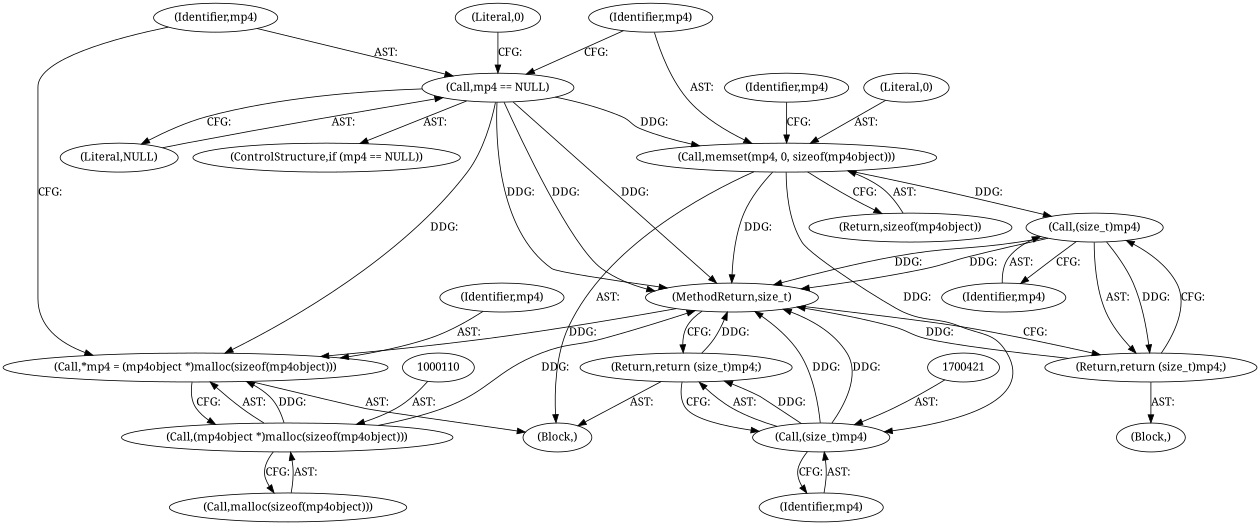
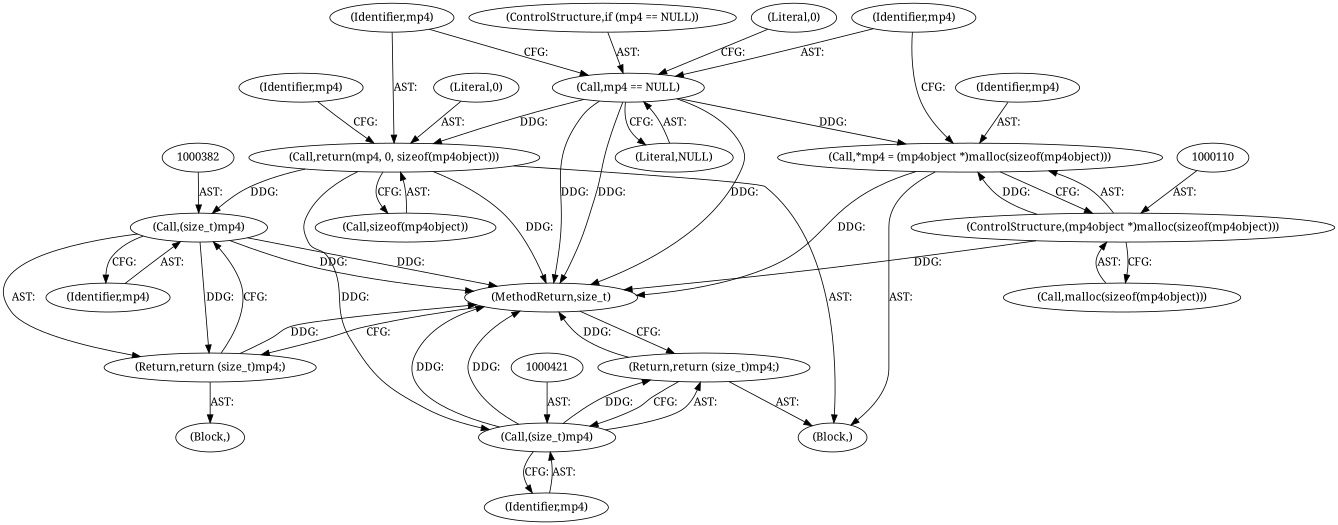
  digraph {
    fontname="Noto Serif"
    node [fontname="Noto Serif"]
    edge [fontname="Noto Serif"]
-   n1 [label="(Call,memset(mp4, 0, sizeof(mp4object)))"]
+   n1 [label="(Call,return(mp4, 0, sizeof(mp4object)))"]
    n2 [label="(Call,(size_t)mp4)"]
    n3 [label="(Call,(size_t)mp4)"]
-   n4 [label="(Return,sizeof(mp4object))"]
+   n4 [label="(Call,sizeof(mp4object))"]
    n5 [label="(MethodReturn,size_t)"]
    n6 [label="(Block,)"]
    n7 [label="(Return,return (size_t)mp4;)"]
    n8 [label="(Identifier,mp4)"]
    n9 [label="(Return,return (size_t)mp4;)"]
    n10 [label="(Identifier,mp4)"]
    n11 [label="(Call,mp4 == NULL)"]
    n12 [label="(Literal,NULL)"]
    n13 [label="(ControlStructure,if (mp4 == NULL))"]
    n14 [label="(Call,*mp4 = (mp4object *)malloc(sizeof(mp4object)))"]
-   n15 [label="(Call,(mp4object *)malloc(sizeof(mp4object)))"]
+   n15 [label="(ControlStructure,(mp4object *)malloc(sizeof(mp4object)))"]
    n16 [label="(Call,malloc(sizeof(mp4object)))"]
    n17 [label="(Block,)"]
    n18 [label="(Identifier,mp4)"]
    n19 [label="(Identifier,mp4)"]
    n20 [label="(Literal,0)"]
    n21 [label="(Identifier,mp4)"]
    n22 [label="(Literal,0)"]
    n23 [label="(Identifier,mp4)"]
    1000110
-   1000421 [label=1700421]
+   1000382
+   1000421
    n1 -> n2 [label="DDG: "]
    n1 -> n3 [label="DDG: "]
    n1 -> n4 [label="CFG: "]
    n1 -> n5 [label="DDG: "]
    n1 -> n6 [label="AST: "]
    n2 -> n5 [label="DDG: "]
    n2 -> n5 [label="DDG: "]
    n2 -> n7 [label="AST: "]
    n2 -> n7 [label="DDG: "]
    n2 -> n8 [label="CFG: "]
    n3 -> n5 [label="DDG: "]
    n3 -> n5 [label="DDG: "]
    n3 -> n9 [label="AST: "]
    n3 -> n9 [label="DDG: "]
    n3 -> n10 [label="CFG: "]
    n4 -> n1 [label="AST: "]
    n5 -> n7 [label="CFG: "]
    n5 -> n9 [label="CFG: "]
    n7 -> n2 [label="CFG: "]
    n7 -> n5 [label="DDG: "]
    n7 -> n17 [label="AST: "]
    n8 -> n2 [label="AST: "]
    n9 -> n3 [label="CFG: "]
    n9 -> n5 [label="DDG: "]
    n9 -> n6 [label="AST: "]
    n10 -> n3 [label="AST: "]
    n11 -> n1 [label="DDG: "]
    n11 -> n5 [label="DDG: "]
    n11 -> n5 [label="DDG: "]
    n11 -> n5 [label="DDG: "]
    n11 -> n12 [label="CFG: "]
-   n11 -> n13 [label="AST: "]
+   n13 -> n11 [label="AST: "]
    n11 -> n14 [label="DDG: "]
    n12 -> n11 [label="AST: "]
-   n5 -> n14 [label="DDG: "]
+   n14 -> n5 [label="DDG: "]
    n14 -> n6 [label="AST: "]
    n14 -> n15 [label="CFG: "]
    n15 -> n5 [label="DDG: "]
    n15 -> n14 [label="AST: "]
    n15 -> n14 [label="DDG: "]
    n15 -> n16 [label="CFG: "]
    n16 -> n15 [label="AST: "]
    n18 -> n14 [label="AST: "]
    n19 -> n11 [label="AST: "]
    n19 -> n14 [label="CFG: "]
    n20 -> n11 [label="CFG: "]
    n21 -> n1 [label="CFG: "]
    n22 -> n1 [label="AST: "]
    n23 -> n1 [label="AST: "]
    n23 -> n11 [label="CFG: "]
    1000110 -> n15 [label="AST: "]
+   1000382 -> n2 [label="AST: "]
    1000421 -> n3 [label="AST: "]
  }
